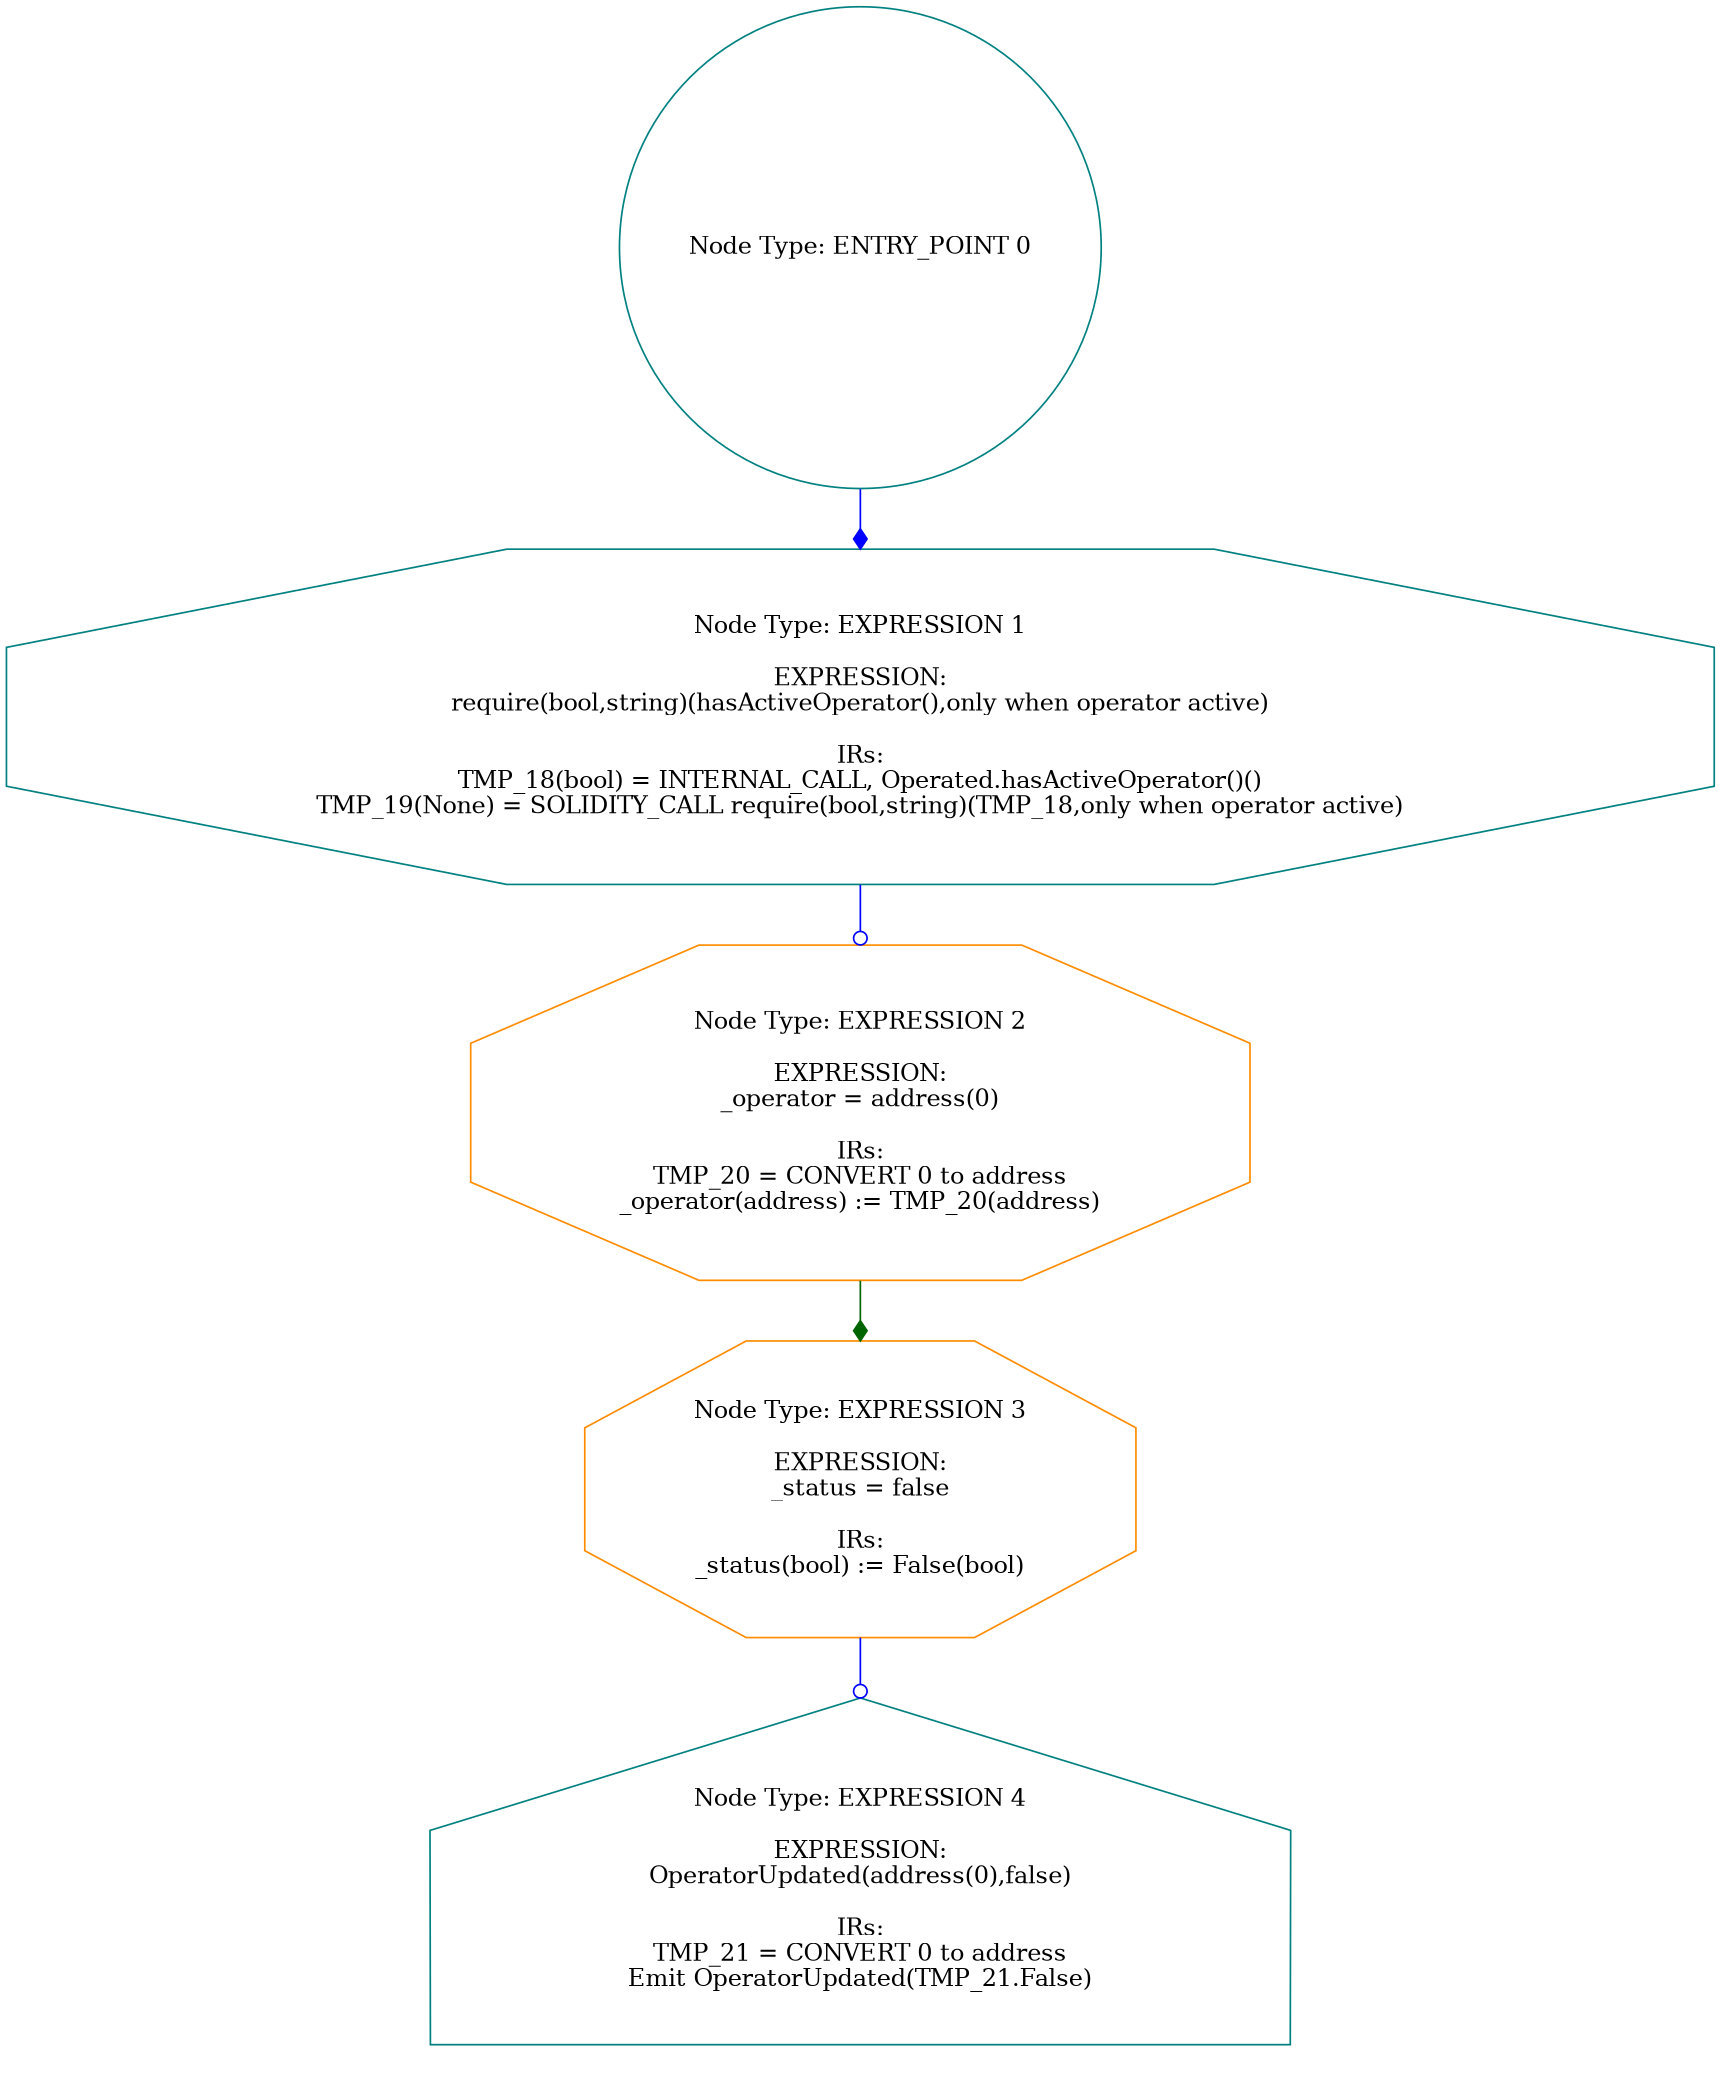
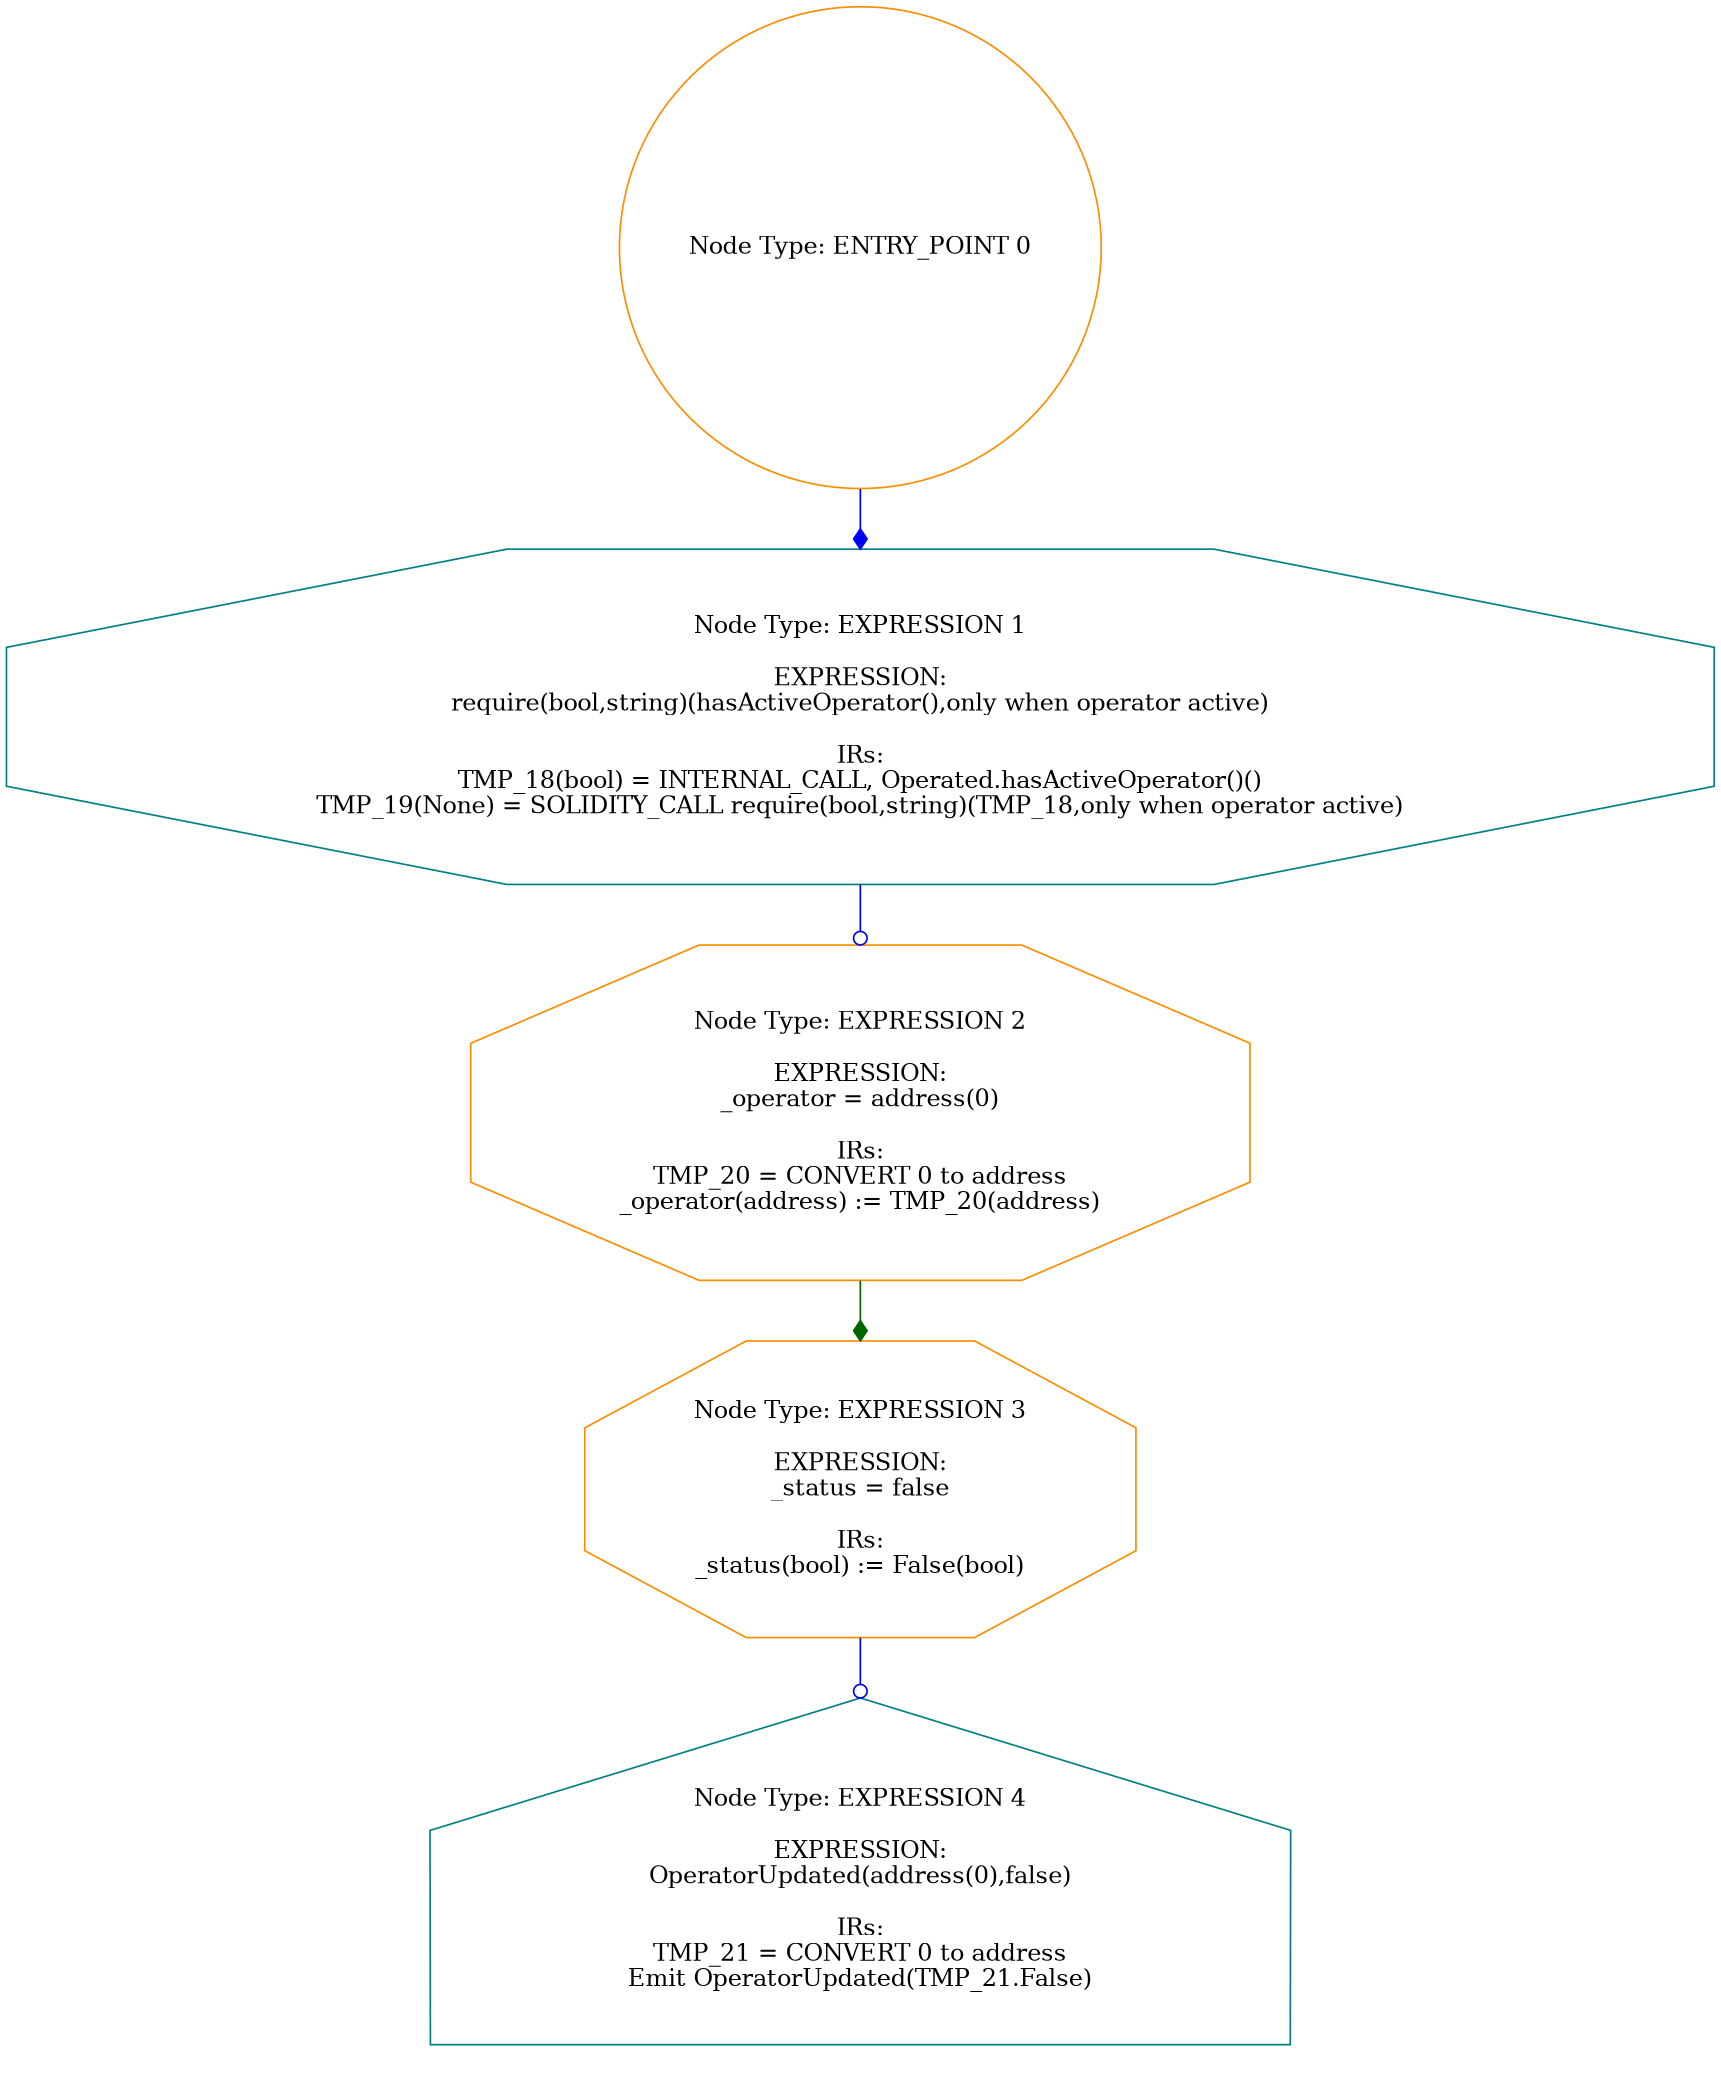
  digraph {
    node [color=darkorange shape=octagon]
    edge [color=blue arrowhead=diamond]
-   n1 [label="Node Type: ENTRY_POINT 0\n" color=teal shape=circle]
+   n1 [label="Node Type: ENTRY_POINT 0\n" shape=circle]
    n2 [label="Node Type: EXPRESSION 1\n\nEXPRESSION:\nrequire(bool,string)(hasActiveOperator(),only when operator active)\n\nIRs:\nTMP_18(bool) = INTERNAL_CALL, Operated.hasActiveOperator()()\nTMP_19(None) = SOLIDITY_CALL require(bool,string)(TMP_18,only when operator active)" color=teal]
    n3 [label="Node Type: EXPRESSION 2\n\nEXPRESSION:\n_operator = address(0)\n\nIRs:\nTMP_20 = CONVERT 0 to address\n_operator(address) := TMP_20(address)"]
    n4 [label="Node Type: EXPRESSION 3\n\nEXPRESSION:\n_status = false\n\nIRs:\n_status(bool) := False(bool)"]
    n5 [label="Node Type: EXPRESSION 4\n\nEXPRESSION:\nOperatorUpdated(address(0),false)\n\nIRs:\nTMP_21 = CONVERT 0 to address\nEmit OperatorUpdated(TMP_21.False)" color=teal shape=house]
    n1 -> n2
    n2 -> n3 [arrowhead=odot]
    n3 -> n4 [color=darkgreen]
    n4 -> n5 [arrowhead=odot]
  }
